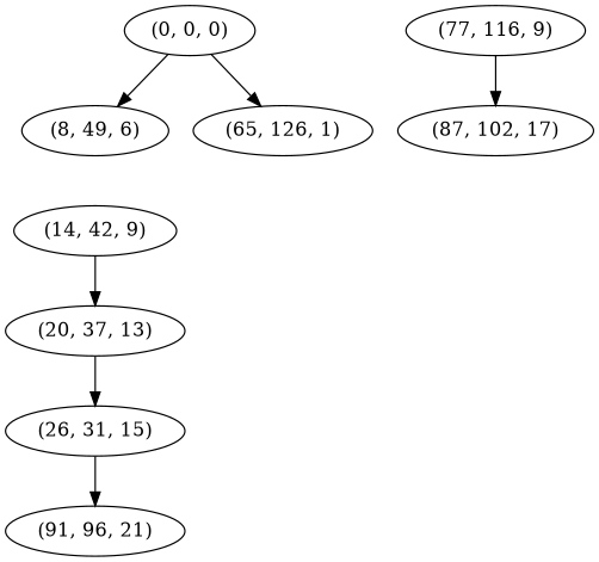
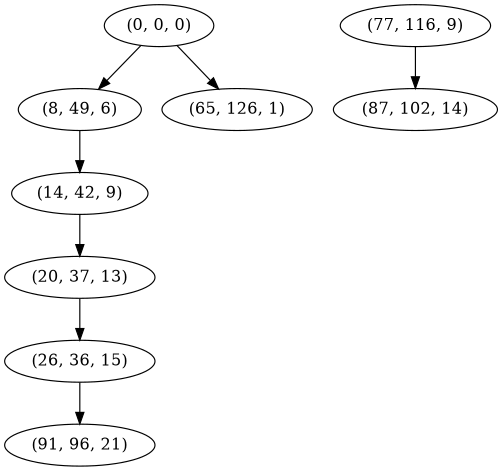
  digraph {
    "(0, 0, 0)"
    "(8, 49, 6)"
    n3 [label="(65, 126, 1)"]
    "(14, 42, 9)"
    "(20, 37, 13)"
-   "(26, 31, 15)"
+   "(26, 31, 15)" [label="(26, 36, 15)"]
    "(91, 96, 21)"
    n8 [label="(77, 116, 9)"]
-   "(87, 102, 17)"
+   "(87, 102, 17)" [label="(87, 102, 14)"]
    "(0, 0, 0)" -> "(8, 49, 6)"
    "(0, 0, 0)" -> n3
+   "(8, 49, 6)" -> "(14, 42, 9)"
    "(14, 42, 9)" -> "(20, 37, 13)"
    "(20, 37, 13)" -> "(26, 31, 15)"
    "(26, 31, 15)" -> "(91, 96, 21)"
    n8 -> "(87, 102, 17)"
  }
